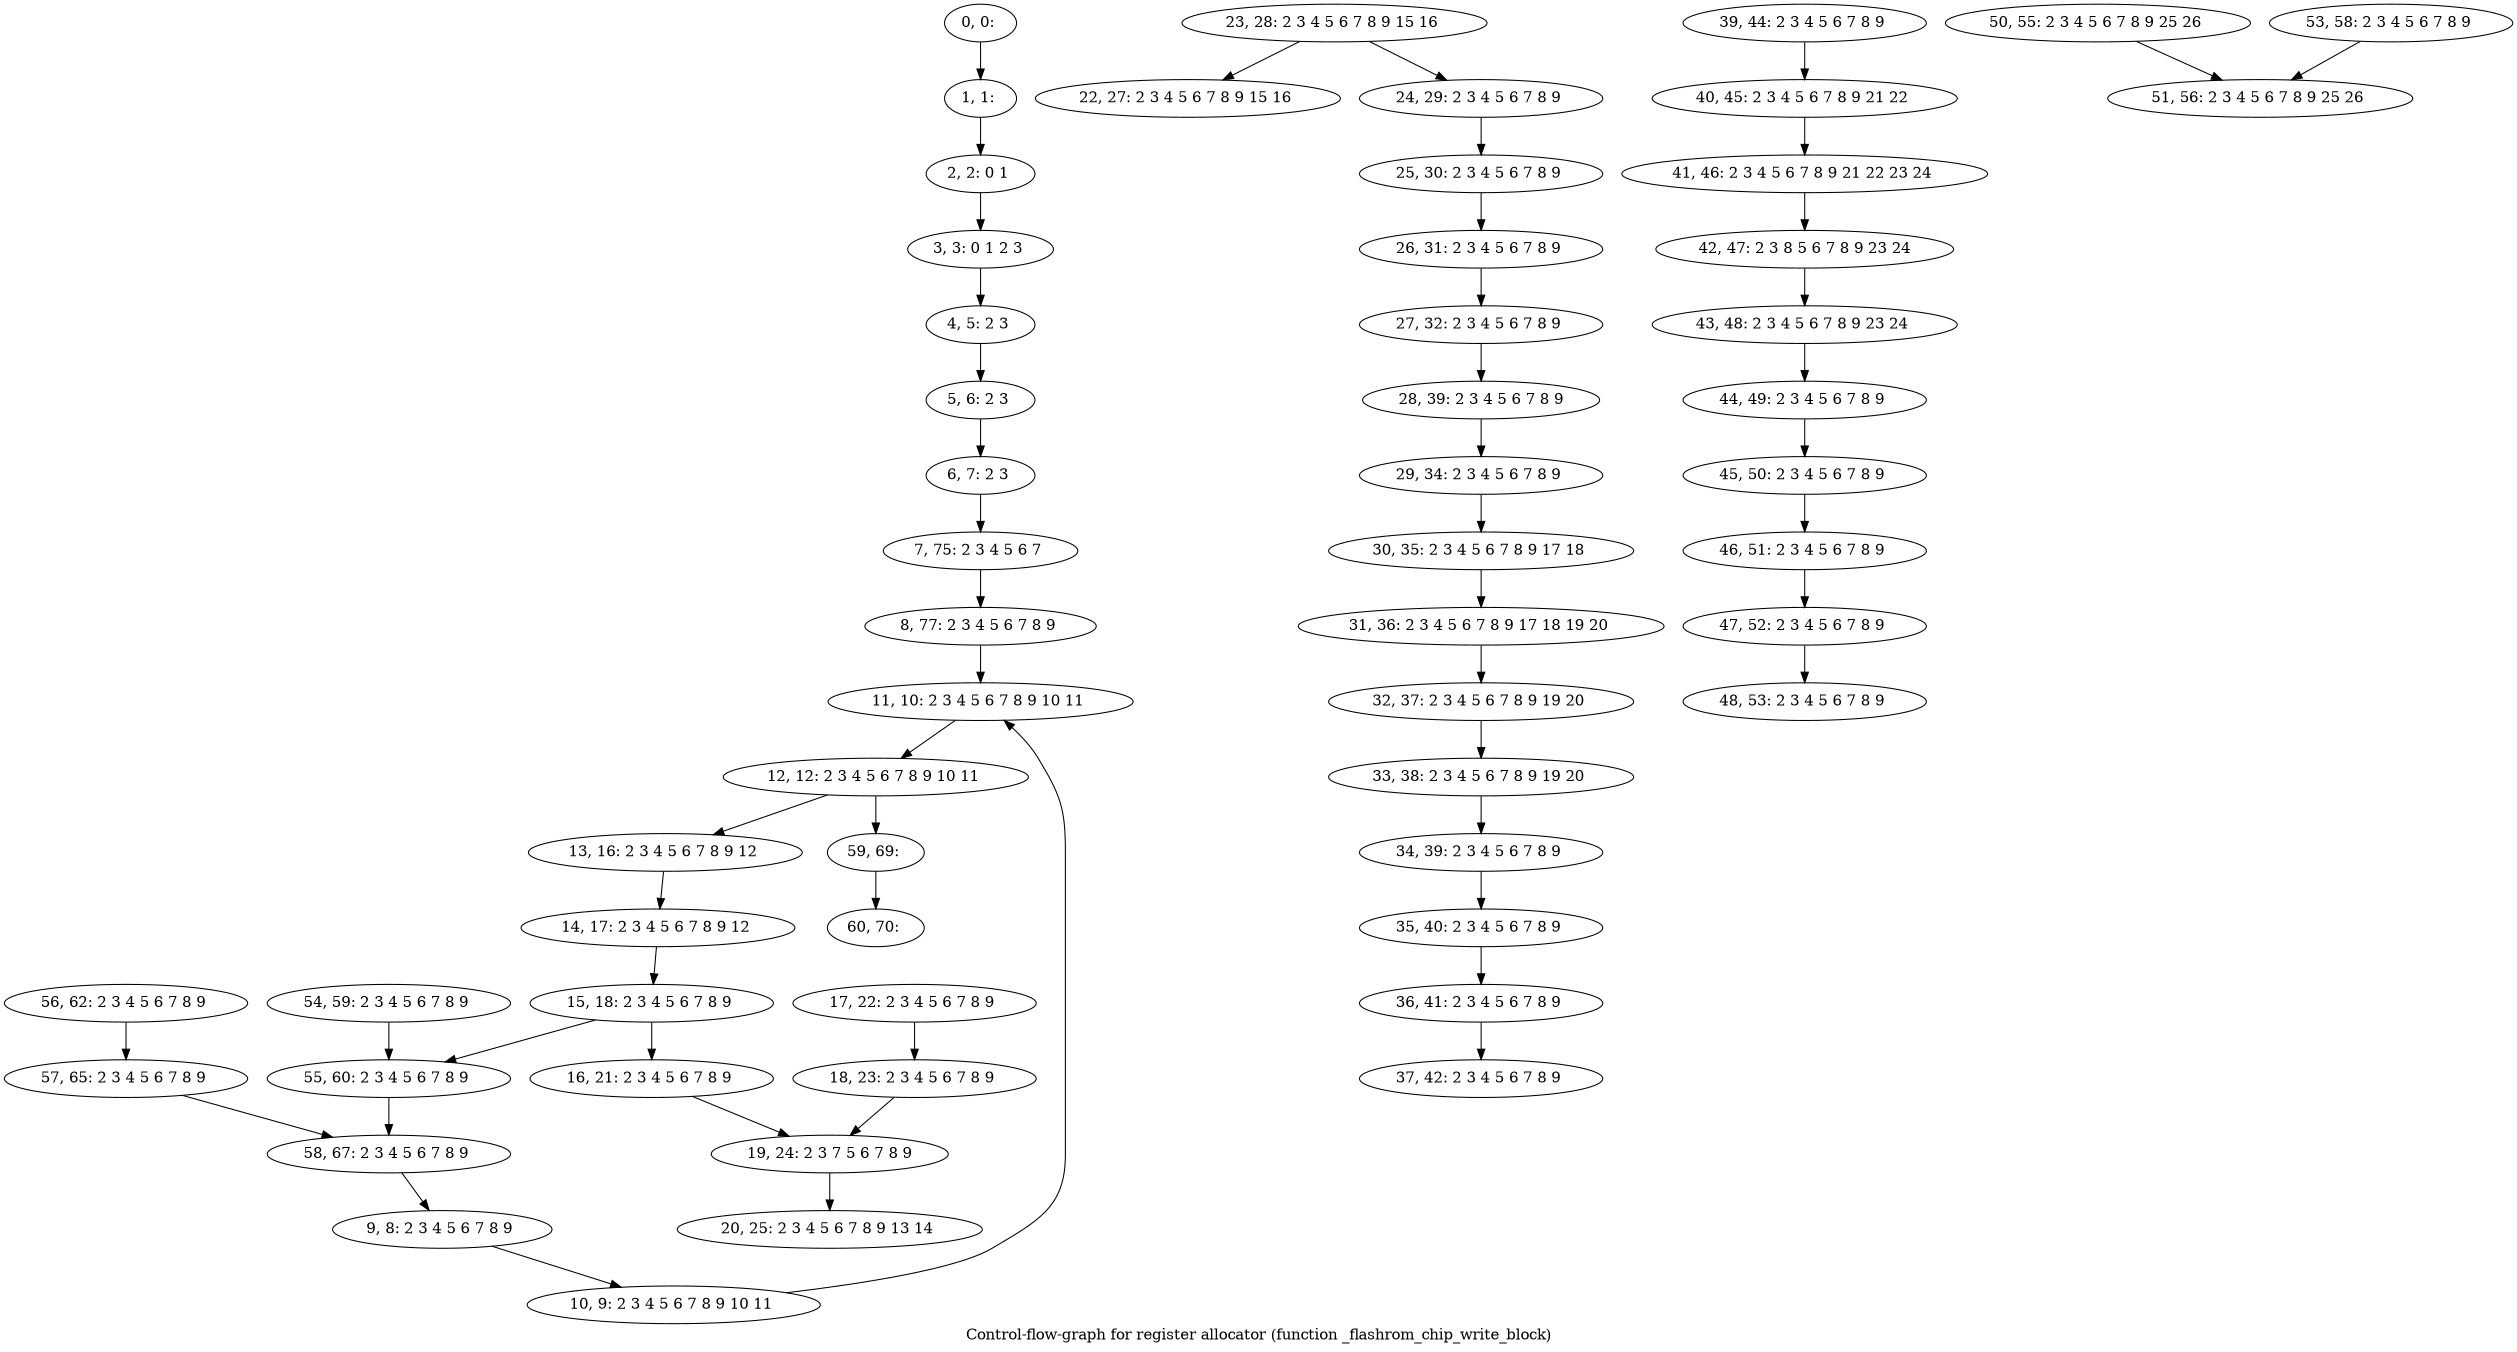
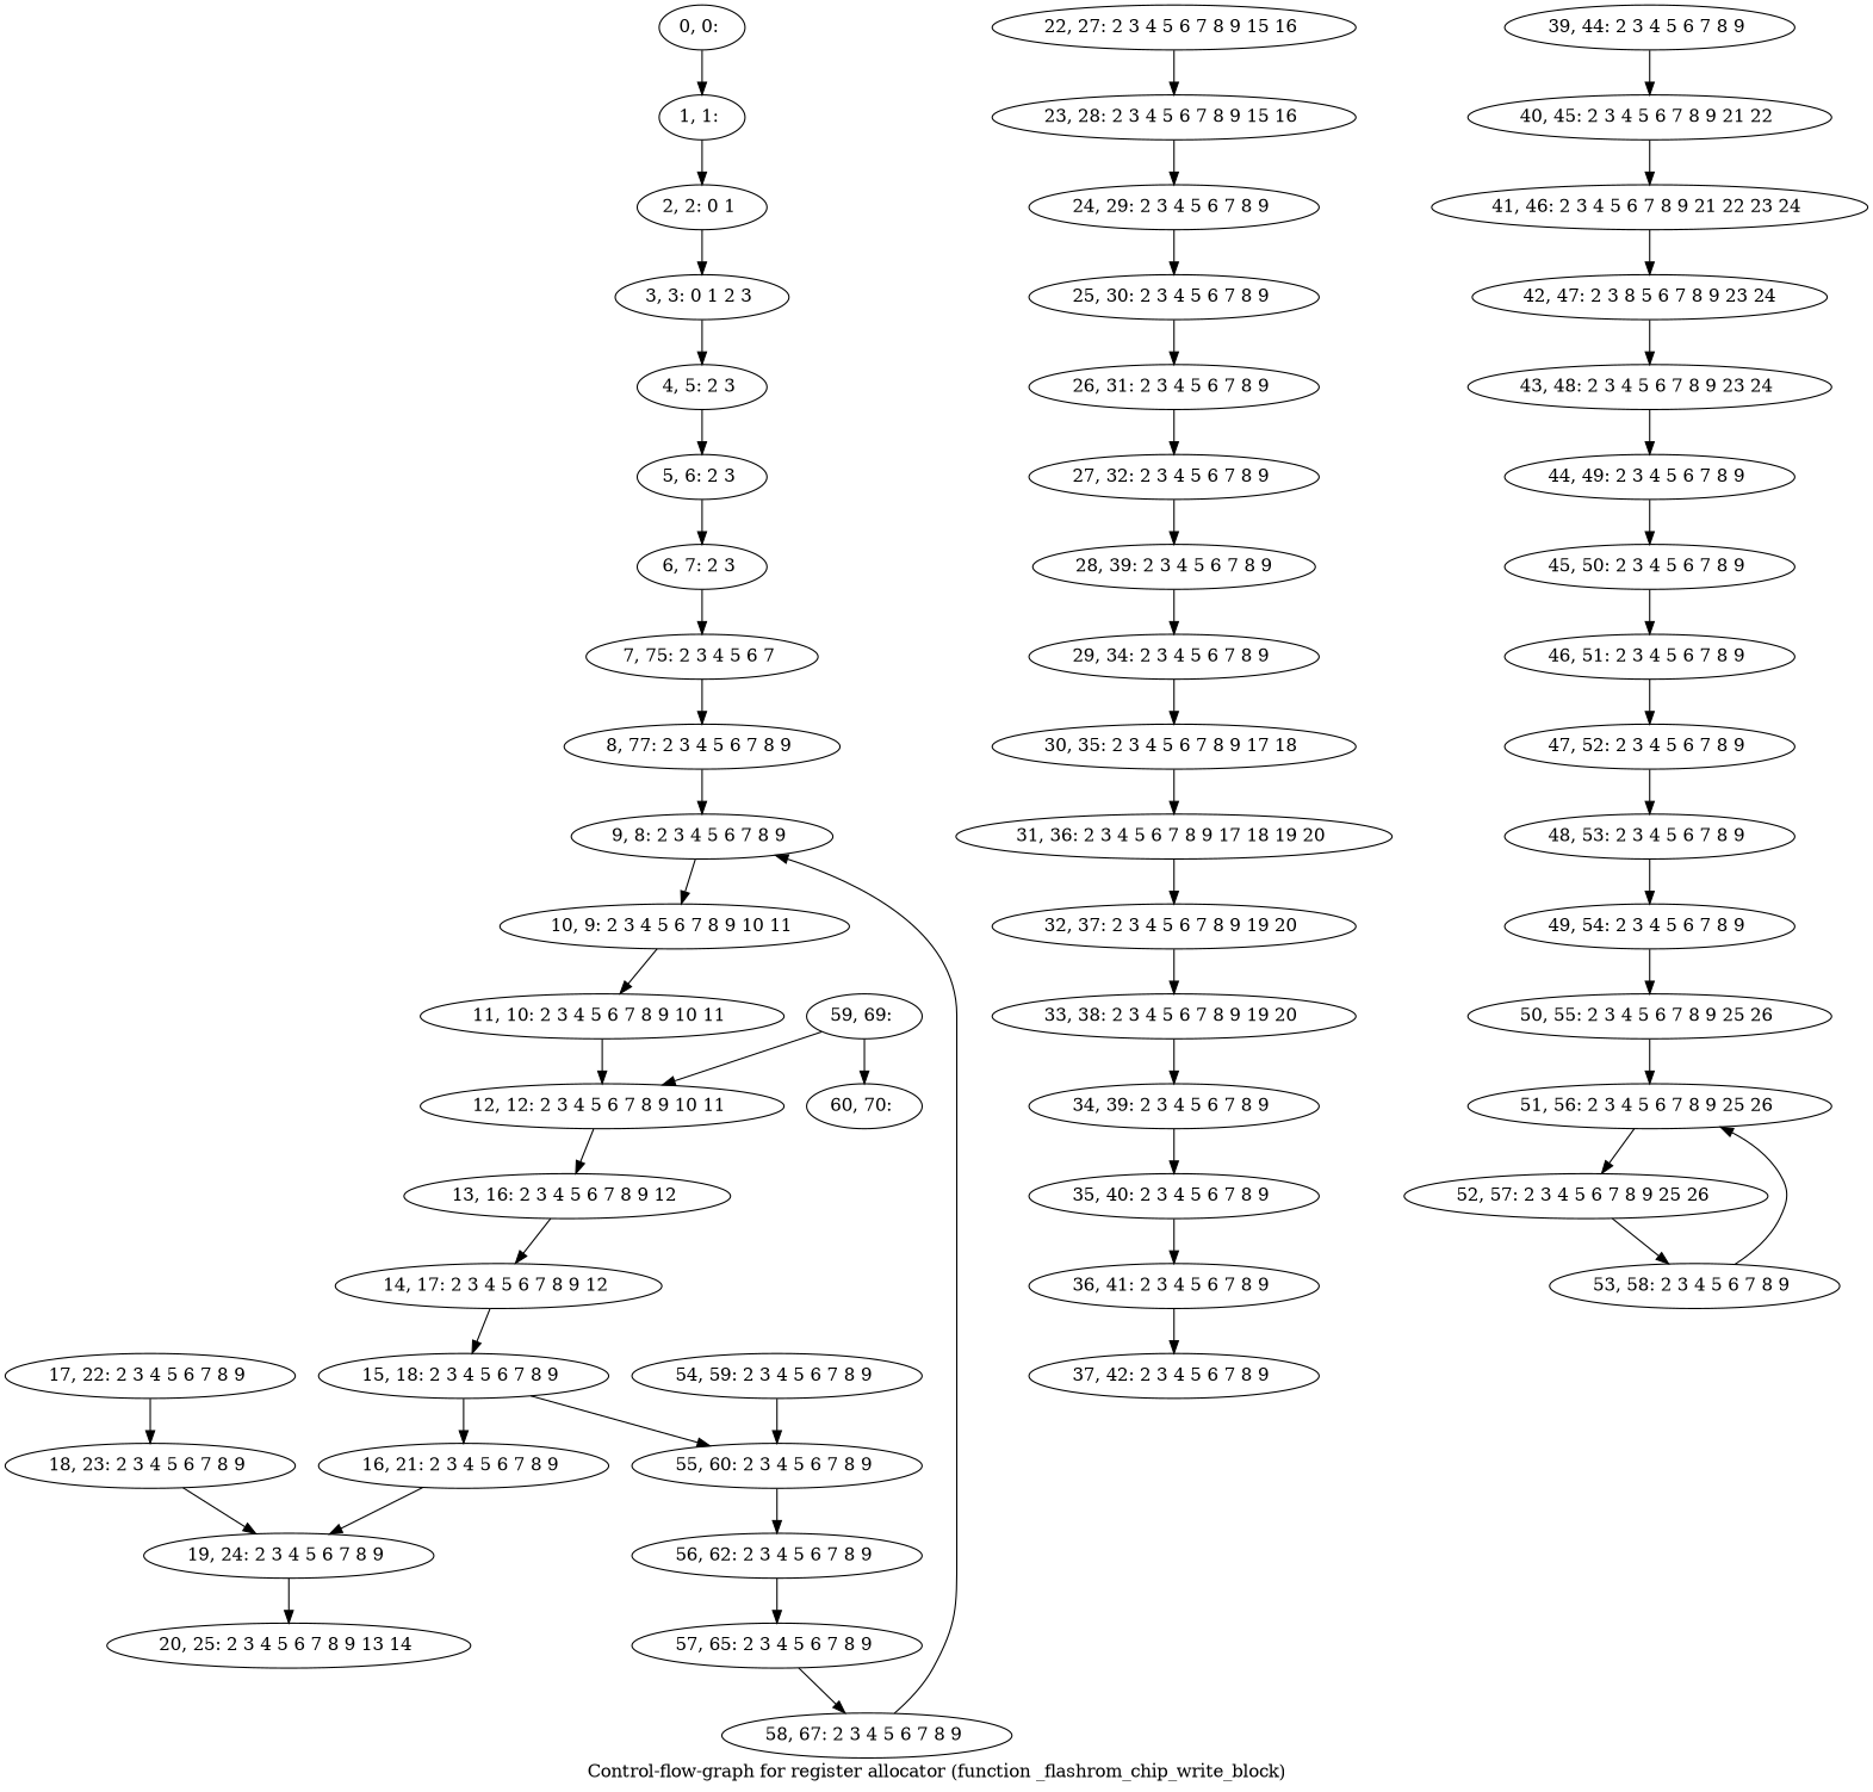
  digraph {
    label="Control-flow-graph for register allocator (function _flashrom_chip_write_block)"
    n1 [label="0, 0: "]
    n2 [label="1, 1: "]
    n3 [label="2, 2: 0 1 "]
    n4 [label="3, 3: 0 1 2 3 "]
    n5 [label="4, 5: 2 3 "]
    n6 [label="5, 6: 2 3 "]
    n7 [label="6, 7: 2 3 "]
    n8 [label="7, 75: 2 3 4 5 6 7 "]
    n9 [label="8, 77: 2 3 4 5 6 7 8 9 "]
    n10 [label="9, 8: 2 3 4 5 6 7 8 9 "]
    n11 [label="10, 9: 2 3 4 5 6 7 8 9 10 11 "]
    n12 [label="11, 10: 2 3 4 5 6 7 8 9 10 11 "]
    n13 [label="12, 12: 2 3 4 5 6 7 8 9 10 11 "]
    n14 [label="13, 16: 2 3 4 5 6 7 8 9 12 "]
    n15 [label="59, 69: "]
    n16 [label="14, 17: 2 3 4 5 6 7 8 9 12 "]
    n17 [label="60, 70: "]
    n18 [label="15, 18: 2 3 4 5 6 7 8 9 "]
    n19 [label="16, 21: 2 3 4 5 6 7 8 9 "]
    n20 [label="55, 60: 2 3 4 5 6 7 8 9 "]
-   n21 [label="19, 24: 2 3 7 5 6 7 8 9"]
+   n21 [label="19, 24: 2 3 4 5 6 7 8 9 "]
    n22 [label="56, 62: 2 3 4 5 6 7 8 9 "]
    n23 [label="17, 22: 2 3 4 5 6 7 8 9 "]
    n24 [label="18, 23: 2 3 4 5 6 7 8 9 "]
    n25 [label="20, 25: 2 3 4 5 6 7 8 9 13 14 "]
    n26 [label="22, 27: 2 3 4 5 6 7 8 9 15 16 "]
    n27 [label="23, 28: 2 3 4 5 6 7 8 9 15 16 "]
    n28 [label="24, 29: 2 3 4 5 6 7 8 9 "]
    n29 [label="25, 30: 2 3 4 5 6 7 8 9 "]
    n30 [label="26, 31: 2 3 4 5 6 7 8 9 "]
    n31 [label="27, 32: 2 3 4 5 6 7 8 9 "]
    n32 [label="28, 39: 2 3 4 5 6 7 8 9"]
    n33 [label="29, 34: 2 3 4 5 6 7 8 9 "]
    n34 [label="30, 35: 2 3 4 5 6 7 8 9 17 18 "]
    n35 [label="31, 36: 2 3 4 5 6 7 8 9 17 18 19 20 "]
    n36 [label="32, 37: 2 3 4 5 6 7 8 9 19 20 "]
    n37 [label="33, 38: 2 3 4 5 6 7 8 9 19 20 "]
    n38 [label="34, 39: 2 3 4 5 6 7 8 9 "]
    n39 [label="35, 40: 2 3 4 5 6 7 8 9 "]
    n40 [label="36, 41: 2 3 4 5 6 7 8 9 "]
    n41 [label="37, 42: 2 3 4 5 6 7 8 9 "]
    n42 [label="39, 44: 2 3 4 5 6 7 8 9 "]
    n43 [label="40, 45: 2 3 4 5 6 7 8 9 21 22 "]
    n44 [label="41, 46: 2 3 4 5 6 7 8 9 21 22 23 24 "]
    n45 [label="42, 47: 2 3 8 5 6 7 8 9 23 24"]
    n46 [label="43, 48: 2 3 4 5 6 7 8 9 23 24 "]
    n47 [label="44, 49: 2 3 4 5 6 7 8 9 "]
    n48 [label="45, 50: 2 3 4 5 6 7 8 9 "]
    n49 [label="46, 51: 2 3 4 5 6 7 8 9 "]
    n50 [label="47, 52: 2 3 4 5 6 7 8 9 "]
    n51 [label="48, 53: 2 3 4 5 6 7 8 9 "]
+   n52 [label="49, 54: 2 3 4 5 6 7 8 9 "]
    n53 [label="50, 55: 2 3 4 5 6 7 8 9 25 26 "]
    n54 [label="51, 56: 2 3 4 5 6 7 8 9 25 26 "]
+   n55 [label="52, 57: 2 3 4 5 6 7 8 9 25 26 "]
    n56 [label="53, 58: 2 3 4 5 6 7 8 9 "]
    n57 [label="54, 59: 2 3 4 5 6 7 8 9 "]
    n58 [label="57, 65: 2 3 4 5 6 7 8 9 "]
    n59 [label="58, 67: 2 3 4 5 6 7 8 9 "]
    n1 -> n2
    n2 -> n3
    n3 -> n4
    n4 -> n5
    n5 -> n6
    n6 -> n7
    n7 -> n8
    n8 -> n9
-   n9 -> n12
+   n9 -> n10
    n10 -> n11
    n11 -> n12
    n12 -> n13
    n13 -> n14
-   n13 -> n15
+   n15 -> n13
    n14 -> n16
    n15 -> n17
    n16 -> n18
    n18 -> n19
    n18 -> n20
    n19 -> n21
-   n20 -> n59
+   n20 -> n22
    n21 -> n25
    n22 -> n58
    n23 -> n24
    n24 -> n21
-   n27 -> n26
+   n26 -> n27
    n27 -> n28
    n28 -> n29
    n29 -> n30
    n30 -> n31
    n31 -> n32
    n32 -> n33
    n33 -> n34
    n34 -> n35
    n35 -> n36
    n36 -> n37
    n37 -> n38
    n38 -> n39
    n39 -> n40
    n40 -> n41
    n42 -> n43
    n43 -> n44
    n44 -> n45
    n45 -> n46
    n46 -> n47
    n47 -> n48
    n48 -> n49
    n49 -> n50
    n50 -> n51
+   n51 -> n52
+   n52 -> n53
    n53 -> n54
+   n54 -> n55
+   n55 -> n56
    n56 -> n54
    n57 -> n20
    n58 -> n59
    n59 -> n10
  }
